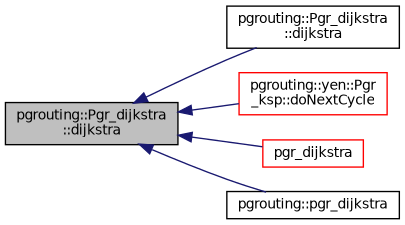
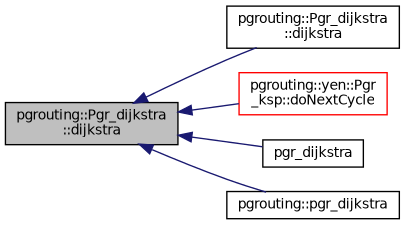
  digraph {
    rankdir=LR
    node [color=black fillcolor=white fontname=Helvetica fontsize=10 shape=record style=filled]
    edge [color=midnightblue dir=back fontname=Helvetica fontsize=10 labelfontname=Helvetica labelfontsize=10 style=solid]
    n1 [fillcolor=grey75 fontcolor=black height=0.2 label="pgrouting::Pgr_dijkstra\l::dijkstra" width=0.4]
    n2 [height=0.2 label="pgrouting::Pgr_dijkstra\l::dijkstra" width=0.4]
    n3 [color=red height=0.2 label="pgrouting::yen::Pgr\l_ksp::doNextCycle" width=0.4]
-   n4 [color=red height=0.2 label=pgr_dijkstra width=0.4]
+   n4 [height=0.2 label=pgr_dijkstra width=0.4]
    n5 [height=0.2 label="pgrouting::pgr_dijkstra" width=0.4]
    n1 -> n2
    n1 -> n3
    n1 -> n4
    n1 -> n5
  }
